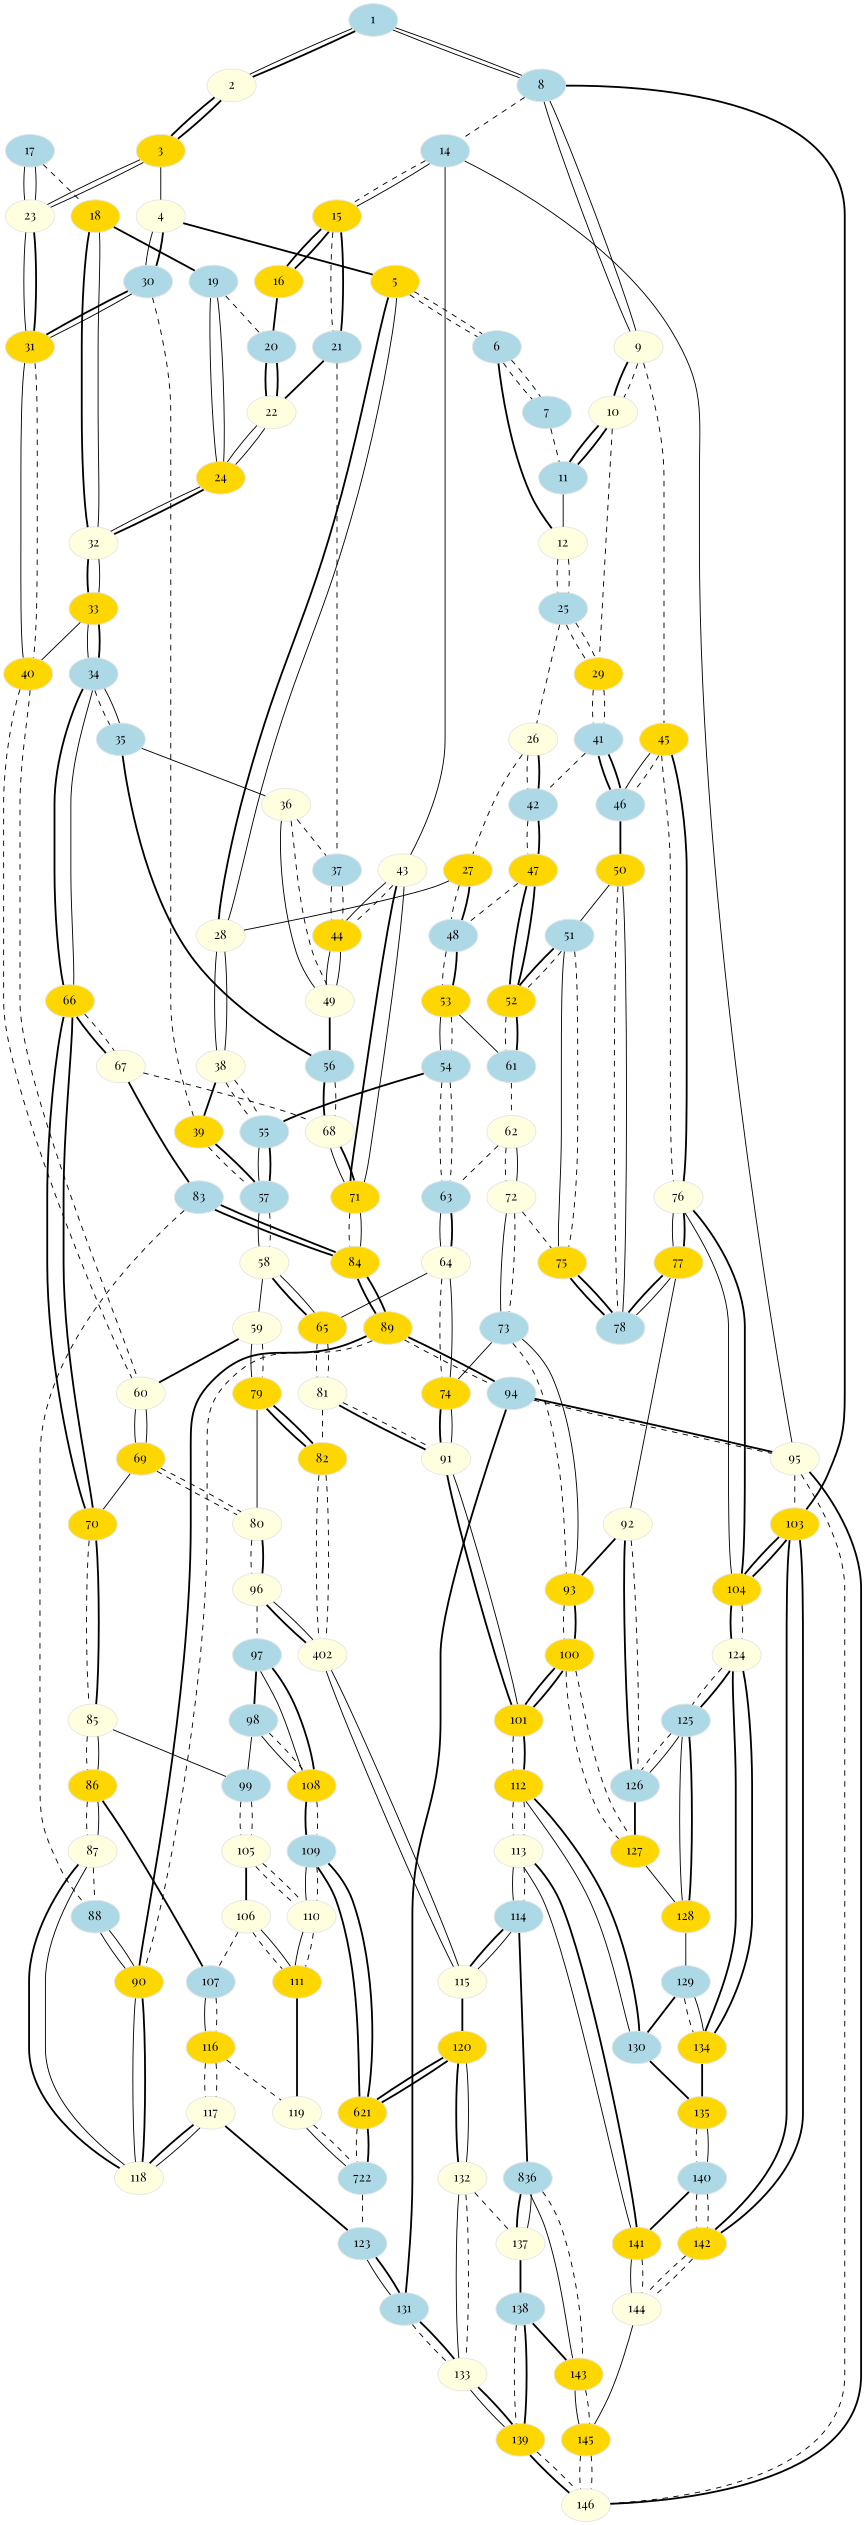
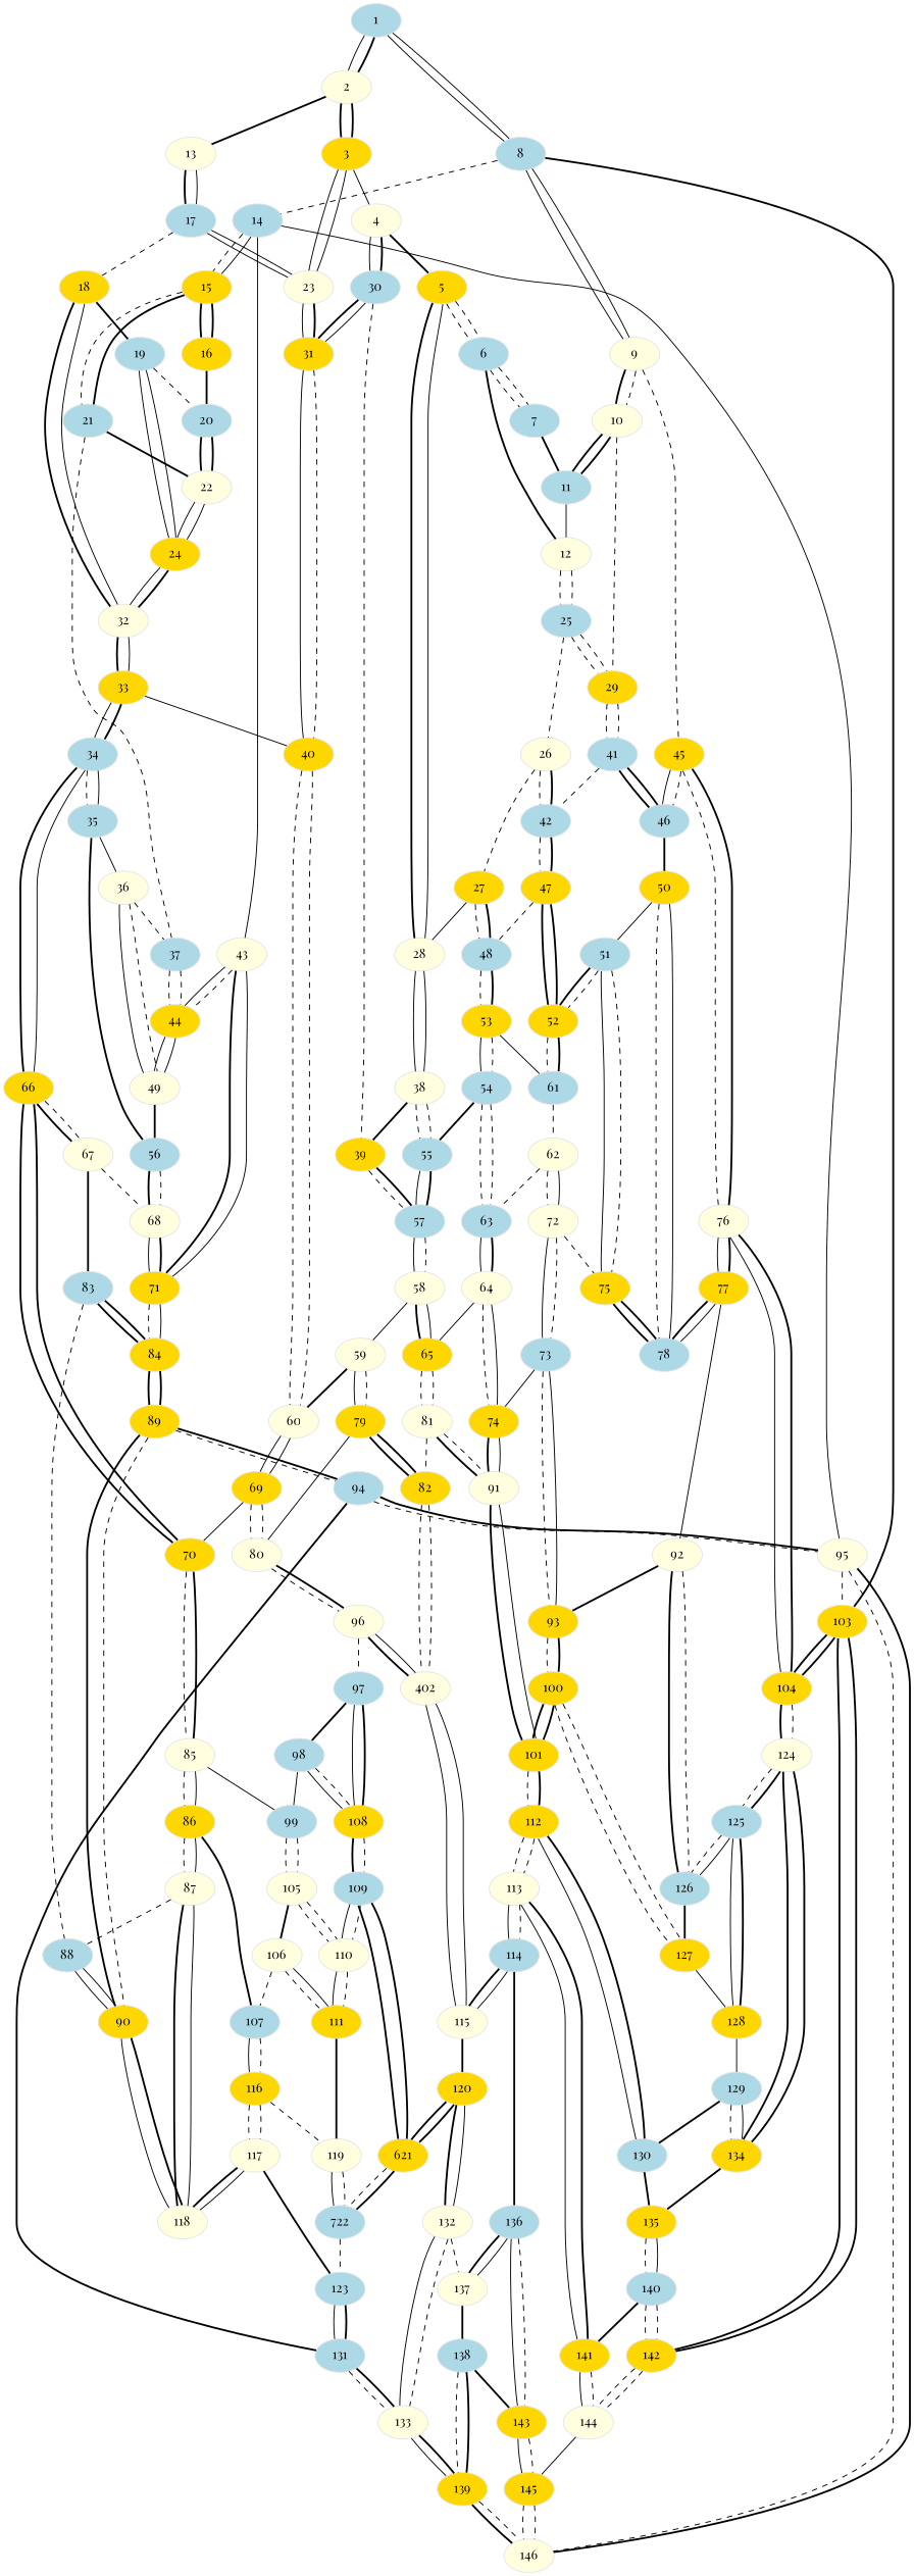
  graph {
    fontname="Playfair Display"
    node [color=gray90 fillcolor=gold fontname="Playfair Display" style=filled]
    edge [fontname="Playfair Display" style=bold]
    1 [fillcolor=lightblue]
    2 [fillcolor=lightyellow]
    8 [fillcolor=lightblue]
    3
+   13 [fillcolor=lightyellow]
    9 [fillcolor=lightyellow]
    14 [fillcolor=lightblue]
    103
    4 [fillcolor=lightyellow]
    23 [fillcolor=lightyellow]
    17 [fillcolor=lightblue]
    5
    30 [fillcolor=lightblue]
    31
    6 [fillcolor=lightblue]
    28 [fillcolor=lightyellow]
    39
    7 [fillcolor=lightblue]
    12 [fillcolor=lightyellow]
    38 [fillcolor=lightyellow]
    11 [fillcolor=lightblue]
    25 [fillcolor=lightblue]
    10 [fillcolor=lightyellow]
    45
    15
    43 [fillcolor=lightyellow]
    95 [fillcolor=lightyellow]
    104
    142
    29
    46 [fillcolor=lightblue]
    76 [fillcolor=lightyellow]
    41 [fillcolor=lightblue]
    26 [fillcolor=lightyellow]
    18
    16
    21 [fillcolor=lightblue]
    44
    71
    146 [fillcolor=lightyellow]
    20 [fillcolor=lightblue]
    22 [fillcolor=lightyellow]
    37 [fillcolor=lightblue]
    19 [fillcolor=lightblue]
    32 [fillcolor=lightyellow]
    24
    33
    40
    27
    42 [fillcolor=lightblue]
    48 [fillcolor=lightblue]
    47
    53
    55 [fillcolor=lightblue]
    57 [fillcolor=lightblue]
    60 [fillcolor=lightyellow]
    34 [fillcolor=lightblue]
    35 [fillcolor=lightblue]
    66
    36 [fillcolor=lightyellow]
    56 [fillcolor=lightblue]
    67 [fillcolor=lightyellow]
    70
    49 [fillcolor=lightyellow]
    68 [fillcolor=lightyellow]
    58 [fillcolor=lightyellow]
    69
    50
    52
    84
    77
    51 [fillcolor=lightblue]
    78 [fillcolor=lightblue]
    61 [fillcolor=lightblue]
    54 [fillcolor=lightblue]
    75
    62 [fillcolor=lightyellow]
    63 [fillcolor=lightblue]
    64 [fillcolor=lightyellow]
    59 [fillcolor=lightyellow]
    65
    79
    81 [fillcolor=lightyellow]
    80 [fillcolor=lightyellow]
    82
    72 [fillcolor=lightyellow]
    73 [fillcolor=lightblue]
    74
    91 [fillcolor=lightyellow]
    83 [fillcolor=lightblue]
    85 [fillcolor=lightyellow]
    88 [fillcolor=lightblue]
    96 [fillcolor=lightyellow]
    86
    99 [fillcolor=lightblue]
    89
    93
    100
    101
    92 [fillcolor=lightyellow]
    124 [fillcolor=lightyellow]
    126 [fillcolor=lightblue]
    n103 [fillcolor=lightyellow label=402]
    97 [fillcolor=lightblue]
    115 [fillcolor=lightyellow]
    90
    94 [fillcolor=lightblue]
    87 [fillcolor=lightyellow]
    107 [fillcolor=lightblue]
    105 [fillcolor=lightyellow]
    118 [fillcolor=lightyellow]
    116
    131 [fillcolor=lightblue]
    112
    127
    133 [fillcolor=lightyellow]
    98 [fillcolor=lightblue]
    108
    109 [fillcolor=lightblue]
    106 [fillcolor=lightyellow]
    110 [fillcolor=lightyellow]
    128
    113 [fillcolor=lightyellow]
    130 [fillcolor=lightblue]
    120
    144 [fillcolor=lightyellow]
    125 [fillcolor=lightblue]
    134
    111
    119 [fillcolor=lightyellow]
    117 [fillcolor=lightyellow]
    n132 [label=621]
    n133 [fillcolor=lightblue label=722]
    114 [fillcolor=lightblue]
    141
    135
-   136 [fillcolor=lightblue label=836]
+   136 [fillcolor=lightblue]
    137 [fillcolor=lightyellow]
    143
    132 [fillcolor=lightyellow]
    123 [fillcolor=lightblue]
    129 [fillcolor=lightblue]
    140 [fillcolor=lightblue]
    139
    138 [fillcolor=lightblue]
    145
    1 -- 2 [style=solid]
    1 -- 2
    1 -- 8 [style=solid]
    1 -- 8 [style=solid]
    2 -- 3
    2 -- 3
+   2 -- 13
    8 -- 9 [style=solid]
    8 -- 9 [style=solid]
    8 -- 14 [style=dashed]
    8 -- 103
    3 -- 4 [style=solid]
    3 -- 23 [style=solid]
    3 -- 23 [style=solid]
+   13 -- 17
+   13 -- 17 [style=solid]
    9 -- 10
    9 -- 10 [style=dashed]
    9 -- 45 [style=dashed]
    14 -- 15 [style=dashed]
    14 -- 15 [style=solid]
    14 -- 43 [style=solid]
    14 -- 95 [style=solid]
    103 -- 104
    103 -- 104
    103 -- 142
    103 -- 142
    4 -- 5
    4 -- 30 [style=solid]
    4 -- 30
    23 -- 31 [style=solid]
    23 -- 31
    17 -- 23 [style=solid]
    17 -- 23 [style=solid]
    17 -- 18 [style=dashed]
    5 -- 6 [style=dashed]
    5 -- 6 [style=dashed]
    5 -- 28
    5 -- 28 [style=solid]
    30 -- 31
    30 -- 31 [style=solid]
    30 -- 39 [style=dashed]
    31 -- 40 [style=solid]
    31 -- 40 [style=dashed]
    6 -- 7 [style=dashed]
    6 -- 7 [style=dashed]
    6 -- 12
    28 -- 38 [style=solid]
    28 -- 38 [style=solid]
    39 -- 57 [style=dashed]
    39 -- 57
-   7 -- 11 [style=dashed]
+   7 -- 11
    12 -- 25 [style=dashed]
    12 -- 25 [style=dashed]
    38 -- 39
    38 -- 55 [style=dashed]
    38 -- 55 [style=dashed]
    11 -- 12 [style=solid]
    25 -- 29 [style=dashed]
    25 -- 29 [style=dashed]
    25 -- 26 [style=dashed]
    10 -- 11
    10 -- 11
    10 -- 29 [style=dashed]
    45 -- 46 [style=solid]
    45 -- 46 [style=dashed]
    45 -- 76 [style=dashed]
    45 -- 76
    15 -- 16
    15 -- 16
    15 -- 21 [style=dashed]
    15 -- 21
    43 -- 44 [style=solid]
    43 -- 44 [style=dashed]
    43 -- 71
    43 -- 71 [style=solid]
    95 -- 103 [style=dashed]
    95 -- 146 [style=dashed]
    95 -- 146
    104 -- 124
    104 -- 124 [style=dashed]
    142 -- 144 [style=dashed]
    142 -- 144 [style=dashed]
    29 -- 41 [style=dashed]
    29 -- 41 [style=dashed]
    46 -- 50
    76 -- 104 [style=solid]
    76 -- 104
    76 -- 77 [style=solid]
    76 -- 77
    41 -- 46
    41 -- 46
    41 -- 42 [style=dashed]
    26 -- 27 [style=dashed]
    26 -- 42 [style=dashed]
    26 -- 42
    18 -- 19
    18 -- 32
    18 -- 32 [style=solid]
    16 -- 20
    21 -- 22
    21 -- 37 [style=dashed]
    44 -- 49 [style=solid]
    44 -- 49 [style=solid]
    71 -- 84 [style=dashed]
    71 -- 84 [style=solid]
    20 -- 22
    20 -- 22
    22 -- 24 [style=solid]
    22 -- 24 [style=solid]
    37 -- 44 [style=dashed]
    37 -- 44 [style=dashed]
    19 -- 20 [style=dashed]
    19 -- 24 [style=solid]
    19 -- 24 [style=solid]
    32 -- 33
    32 -- 33 [style=solid]
    24 -- 32 [style=solid]
    24 -- 32
    33 -- 40 [style=solid]
    33 -- 34 [style=solid]
    33 -- 34
    40 -- 60 [style=dashed]
    40 -- 60 [style=dashed]
    27 -- 28 [style=solid]
    27 -- 48 [style=dashed]
    27 -- 48
    42 -- 47 [style=dashed]
    42 -- 47
    48 -- 53 [style=dashed]
    48 -- 53
    47 -- 48 [style=dashed]
    47 -- 52
    47 -- 52
    53 -- 61 [style=solid]
    53 -- 54 [style=solid]
    53 -- 54 [style=dashed]
    55 -- 57 [style=solid]
    55 -- 57
    57 -- 58 [style=solid]
    57 -- 58 [style=dashed]
    60 -- 69 [style=solid]
    60 -- 69 [style=solid]
    34 -- 35 [style=dashed]
    34 -- 35 [style=solid]
    34 -- 66
    34 -- 66 [style=solid]
    35 -- 36 [style=solid]
    35 -- 56
    66 -- 67
    66 -- 67 [style=dashed]
    66 -- 70
    66 -- 70
    36 -- 37 [style=dashed]
    36 -- 49 [style=solid]
    36 -- 49 [style=dashed]
    56 -- 68
    56 -- 68 [style=dashed]
    67 -- 68 [style=dashed]
    67 -- 83
    70 -- 85 [style=dashed]
    70 -- 85
    49 -- 56
    68 -- 71 [style=solid]
    68 -- 71
    58 -- 59 [style=solid]
    58 -- 65
    58 -- 65 [style=solid]
    69 -- 70 [style=solid]
    69 -- 80 [style=dashed]
    69 -- 80 [style=dashed]
    50 -- 51 [style=solid]
    50 -- 78 [style=dashed]
    50 -- 78 [style=solid]
    52 -- 61 [style=dashed]
    52 -- 61
    84 -- 89
    84 -- 89
    77 -- 78
    77 -- 78 [style=solid]
    77 -- 92 [style=solid]
    51 -- 52
    51 -- 52 [style=dashed]
    51 -- 75 [style=solid]
    51 -- 75 [style=dashed]
    61 -- 62 [style=dashed]
    54 -- 55
    54 -- 63 [style=dashed]
    54 -- 63 [style=dashed]
    75 -- 78
    75 -- 78
    62 -- 63 [style=dashed]
    62 -- 72 [style=dashed]
    62 -- 72 [style=solid]
    63 -- 64 [style=solid]
    63 -- 64
    64 -- 65 [style=solid]
    64 -- 74 [style=dashed]
    64 -- 74 [style=solid]
    59 -- 60
    59 -- 79 [style=solid]
    59 -- 79 [style=dashed]
    65 -- 81 [style=dashed]
    65 -- 81 [style=dashed]
    79 -- 80 [style=solid]
    79 -- 82
    79 -- 82
    81 -- 82 [style=dashed]
    81 -- 91
    81 -- 91 [style=dashed]
    80 -- 96 [style=dashed]
    80 -- 96
    82 -- n103 [style=dashed]
    82 -- n103 [style=dashed]
    72 -- 75 [style=dashed]
    72 -- 73 [style=solid]
    72 -- 73 [style=dashed]
    73 -- 74 [style=solid]
    73 -- 93 [style=dashed]
    73 -- 93 [style=solid]
    74 -- 91
    74 -- 91 [style=solid]
    91 -- 101
    91 -- 101 [style=solid]
    83 -- 84
    83 -- 84
    83 -- 88 [style=dashed]
    85 -- 86 [style=dashed]
    85 -- 86 [style=solid]
    85 -- 99 [style=solid]
    88 -- 90 [style=solid]
    88 -- 90 [style=solid]
    96 -- n103
    96 -- n103 [style=solid]
    96 -- 97 [style=dashed]
    86 -- 87 [style=dashed]
    86 -- 87 [style=solid]
    86 -- 107
    99 -- 105 [style=dashed]
    99 -- 105 [style=dashed]
    89 -- 90
    89 -- 90 [style=dashed]
    89 -- 94 [style=dashed]
    89 -- 94
    93 -- 100 [style=dashed]
    93 -- 100
    100 -- 101
    100 -- 101
    100 -- 127 [style=dashed]
    100 -- 127 [style=dashed]
    101 -- 112 [style=dashed]
    101 -- 112
    92 -- 93
    92 -- 126
    92 -- 126 [style=dashed]
    124 -- 125 [style=dashed]
    124 -- 125
    124 -- 134
    124 -- 134
    126 -- 127
    n103 -- 115 [style=solid]
    n103 -- 115 [style=solid]
    97 -- 98
    97 -- 108 [style=solid]
    97 -- 108
    115 -- 120
    90 -- 118 [style=solid]
    90 -- 118
    94 -- 95 [style=dashed]
    94 -- 95
    94 -- 131
    87 -- 88 [style=dashed]
    87 -- 118
    87 -- 118 [style=solid]
    107 -- 116 [style=solid]
    107 -- 116 [style=dashed]
    105 -- 106
    105 -- 110 [style=dashed]
    105 -- 110 [style=dashed]
    116 -- 119 [style=dashed]
    116 -- 117 [style=dashed]
    116 -- 117 [style=dashed]
    131 -- 133 [style=dashed]
    131 -- 133
    112 -- 113 [style=dashed]
    112 -- 113 [style=dashed]
    112 -- 130 [style=solid]
    112 -- 130
    127 -- 128 [style=solid]
    133 -- 139 [style=solid]
    133 -- 139
    98 -- 99 [style=solid]
    98 -- 108 [style=solid]
    98 -- 108 [style=dashed]
    108 -- 109
    108 -- 109 [style=dashed]
    109 -- 110 [style=solid]
    109 -- 110 [style=dashed]
    109 -- n132
    109 -- n132
    106 -- 107 [style=dashed]
    106 -- 111 [style=dashed]
    106 -- 111 [style=solid]
    110 -- 111 [style=solid]
    110 -- 111 [style=dashed]
    128 -- 129 [style=solid]
    113 -- 114 [style=solid]
    113 -- 114 [style=dashed]
    113 -- 141 [style=solid]
    113 -- 141
    130 -- 135
    120 -- n132
    120 -- n132
    120 -- 132
    120 -- 132 [style=solid]
    144 -- 145 [style=solid]
    125 -- 126 [style=dashed]
    125 -- 126 [style=solid]
    125 -- 128 [style=solid]
    125 -- 128
    134 -- 135
    111 -- 119
    119 -- n133 [style=solid]
    119 -- n133 [style=dashed]
    117 -- 118
    117 -- 118 [style=solid]
    117 -- 123
    n132 -- n133 [style=dashed]
    n132 -- n133
    n133 -- 123 [style=dashed]
    114 -- 115
    114 -- 115 [style=solid]
    114 -- 136
    141 -- 144 [style=solid]
    141 -- 144 [style=dashed]
    135 -- 140 [style=dashed]
    135 -- 140 [style=solid]
    136 -- 137
    136 -- 137 [style=solid]
    136 -- 143 [style=solid]
    136 -- 143 [style=dashed]
    137 -- 138
    143 -- 145 [style=solid]
    143 -- 145 [style=dashed]
    132 -- 133 [style=solid]
    132 -- 133 [style=dashed]
    132 -- 137 [style=dashed]
    123 -- 131 [style=solid]
    123 -- 131
    129 -- 130
    129 -- 134 [style=dashed]
    129 -- 134 [style=solid]
    140 -- 142 [style=dashed]
    140 -- 142 [style=dashed]
    140 -- 141
    139 -- 146
    139 -- 146 [style=dashed]
    138 -- 143
    138 -- 139 [style=dashed]
    138 -- 139
    145 -- 146 [style=dashed]
    145 -- 146 [style=dashed]
  }
